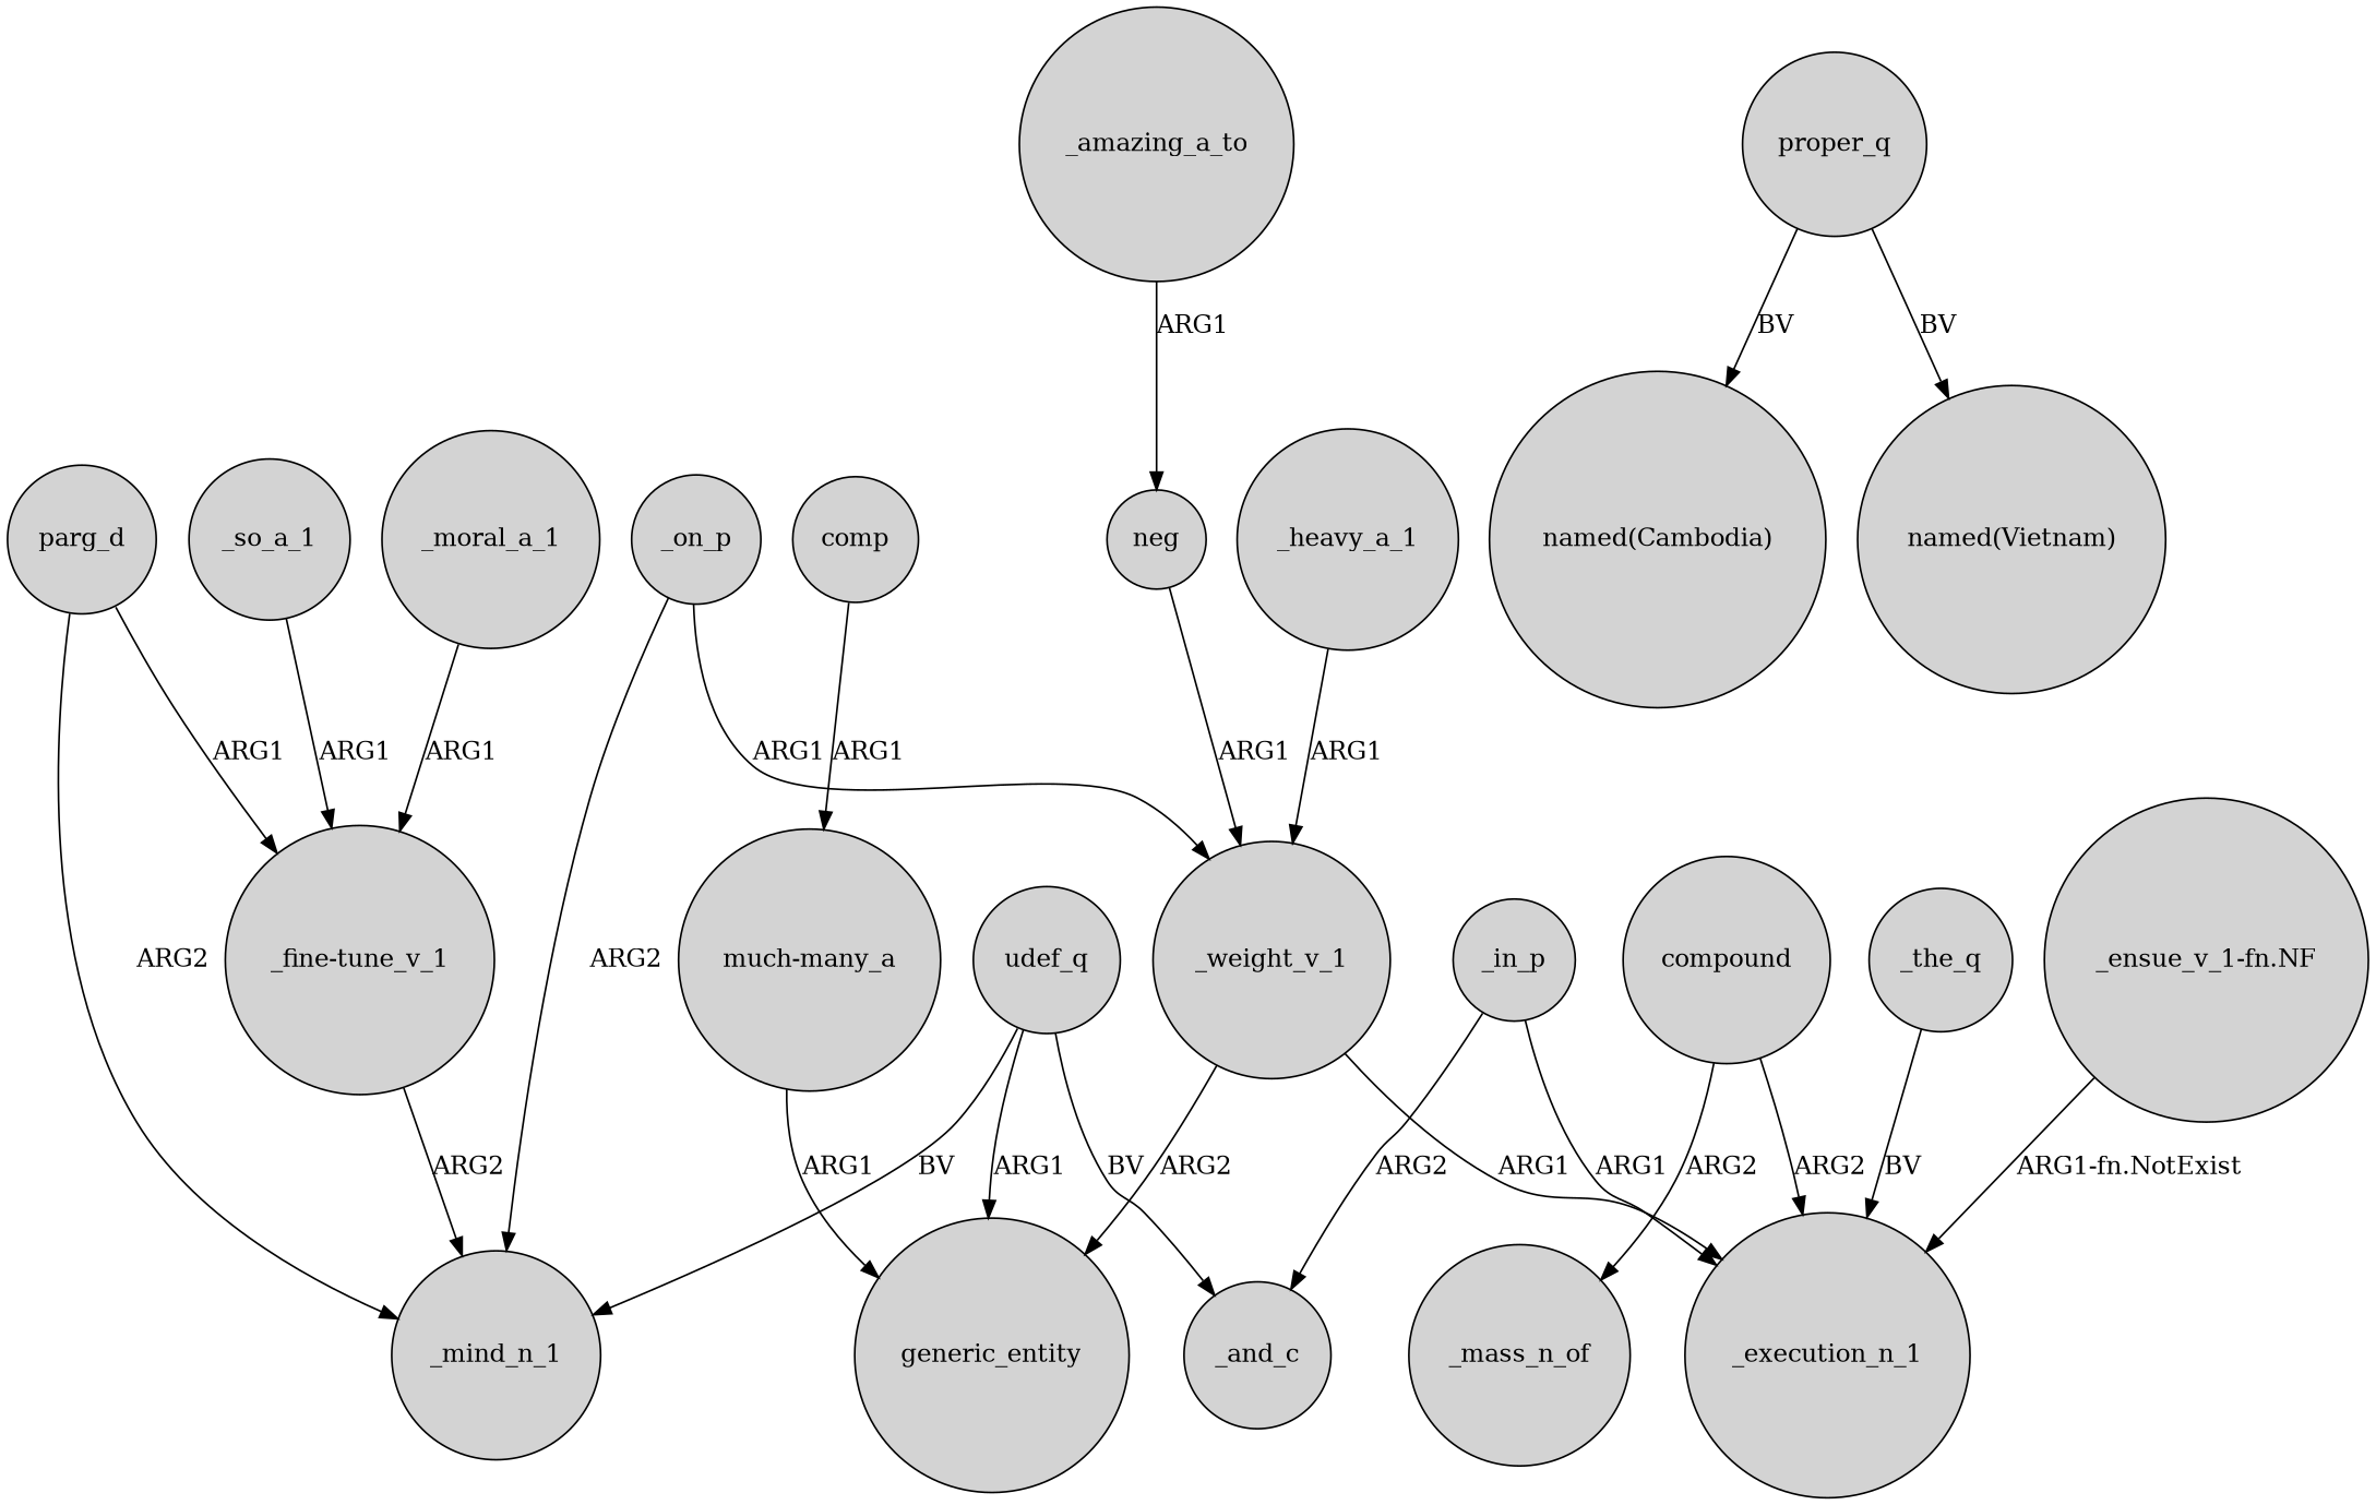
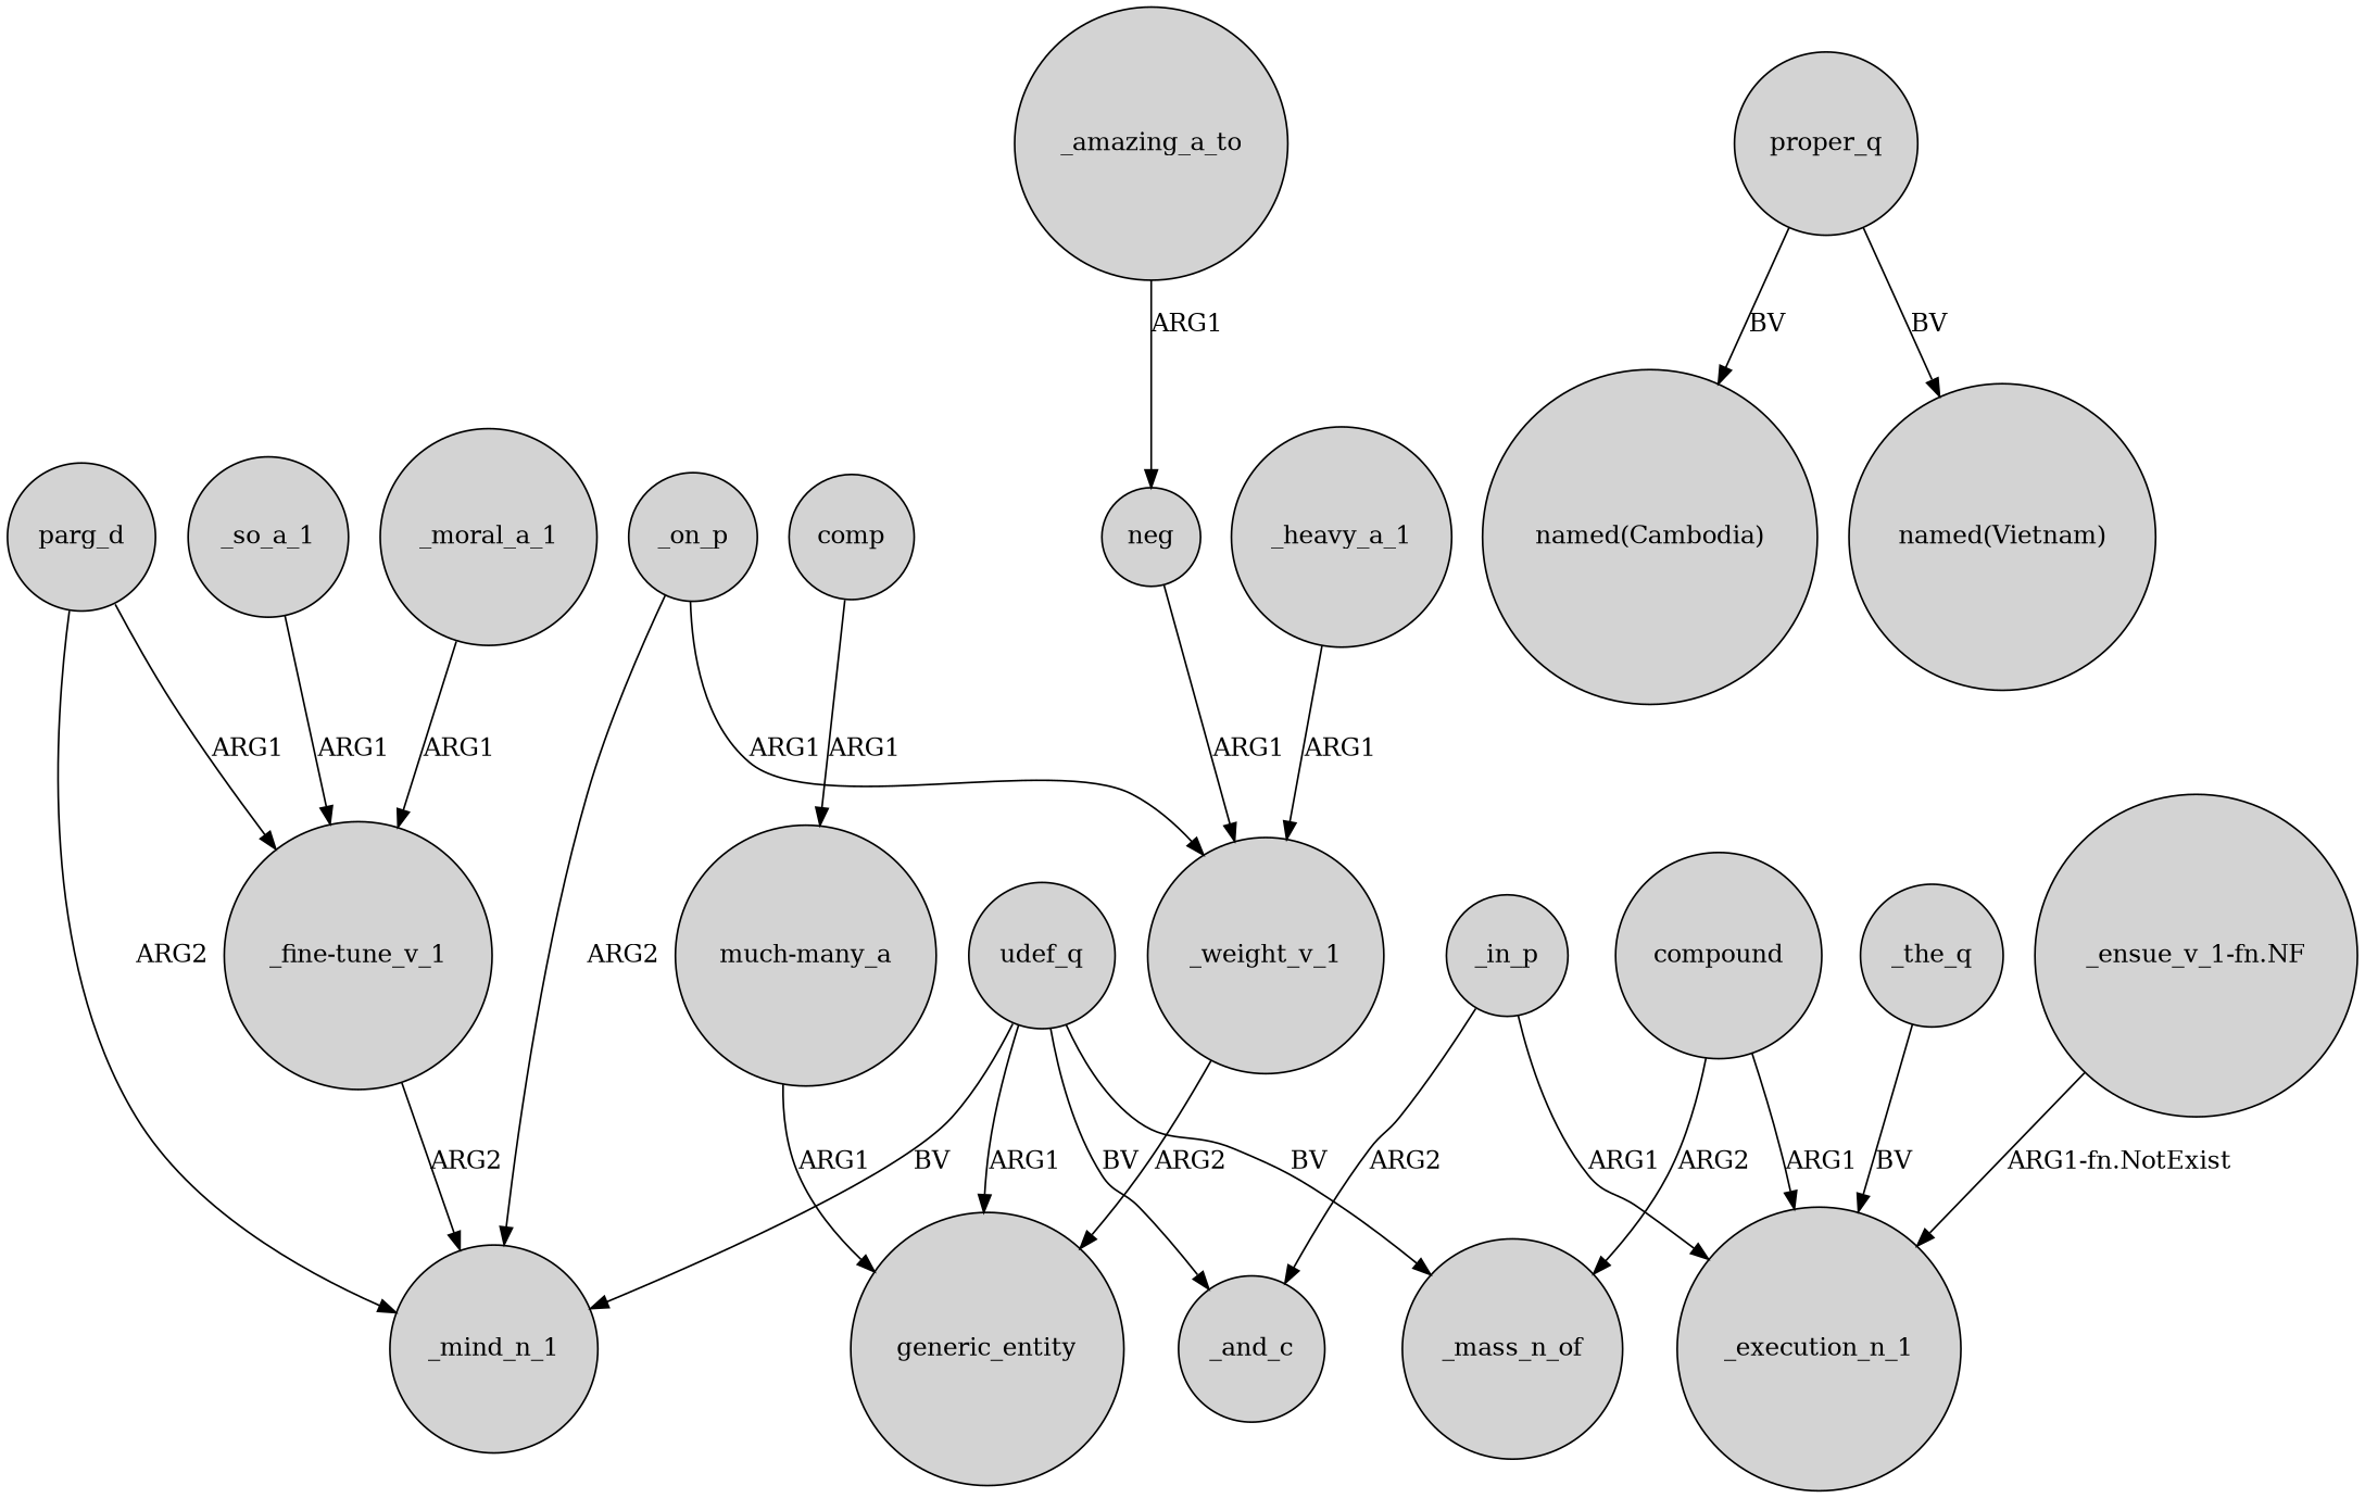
  digraph {
    node [shape=circle style=filled]
    _on_p
    _mind_n_1
    _weight_v_1
    generic_entity
    _execution_n_1
    udef_q
    _mass_n_of
    _and_c
    _so_a_1
    "_fine-tune_v_1"
    _moral_a_1
    _in_p
    _amazing_a_to
    neg
    "much-many_a"
    compound
    parg_d
    comp
    proper_q
    "named(Cambodia)"
    "named(Vietnam)"
    _the_q
    "_ensue_v_1-fn.NF"
    _heavy_a_1
    _on_p -> _mind_n_1 [label=ARG2]
    _on_p -> _weight_v_1 [label=ARG1]
    _weight_v_1 -> generic_entity [label=ARG2]
-   _weight_v_1 -> _execution_n_1 [label=ARG1]
    udef_q -> _mind_n_1 [label=BV]
    udef_q -> generic_entity [label=ARG1]
+   udef_q -> _mass_n_of [label=BV]
    udef_q -> _and_c [label=BV]
    _so_a_1 -> "_fine-tune_v_1" [label=ARG1]
    "_fine-tune_v_1" -> _mind_n_1 [label=ARG2]
    _moral_a_1 -> "_fine-tune_v_1" [label=ARG1]
    _in_p -> _execution_n_1 [label=ARG1]
    _in_p -> _and_c [label=ARG2]
    _amazing_a_to -> neg [label=ARG1]
    neg -> _weight_v_1 [label=ARG1]
    "much-many_a" -> generic_entity [label=ARG1]
-   compound -> _execution_n_1 [label=ARG2]
+   compound -> _execution_n_1 [label=ARG1]
    compound -> _mass_n_of [label=ARG2]
    parg_d -> _mind_n_1 [label=ARG2]
    parg_d -> "_fine-tune_v_1" [label=ARG1]
    comp -> "much-many_a" [label=ARG1]
    proper_q -> "named(Cambodia)" [label=BV]
    proper_q -> "named(Vietnam)" [label=BV]
    _the_q -> _execution_n_1 [label=BV]
    "_ensue_v_1-fn.NF" -> _execution_n_1 [label="ARG1-fn.NotExist"]
    _heavy_a_1 -> _weight_v_1 [label=ARG1]
  }
